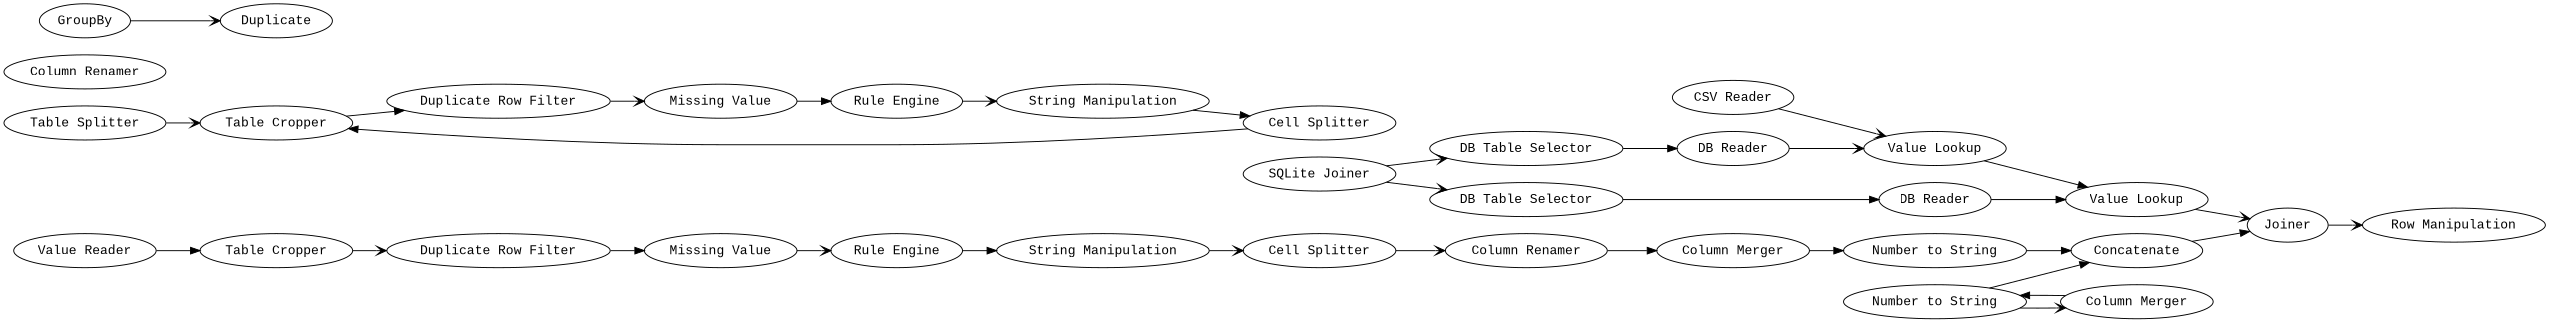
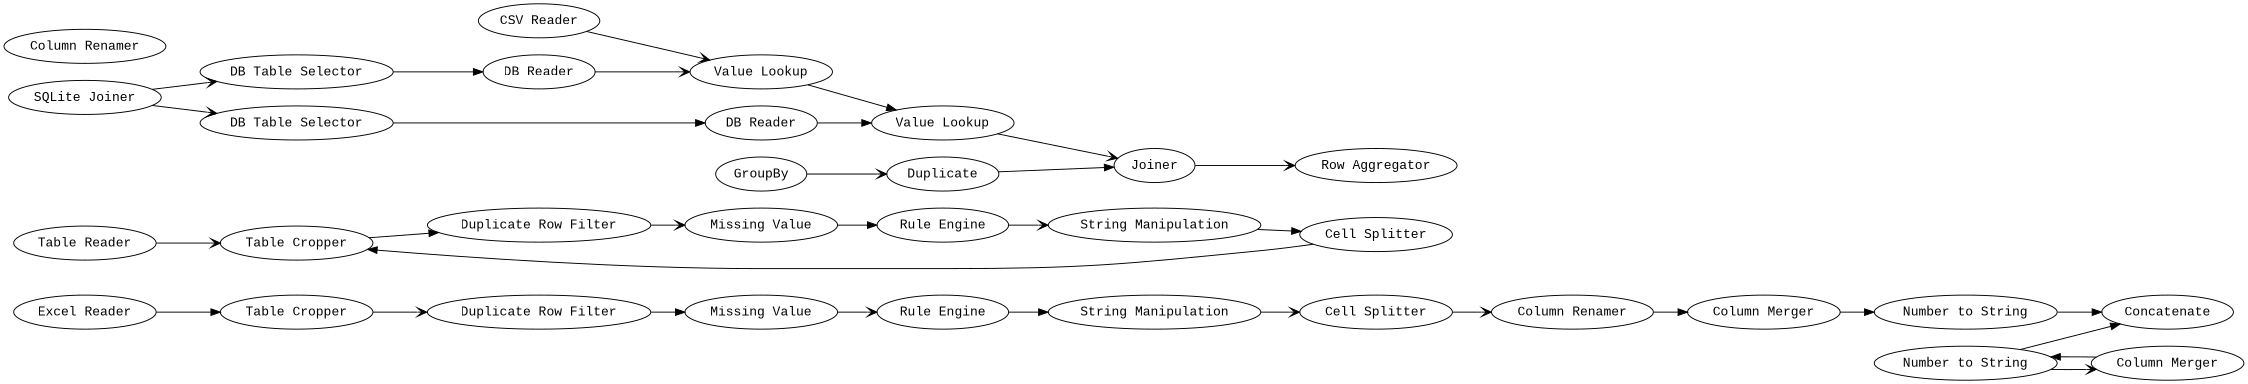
  digraph {
    fontname="Liberation Mono"
    rankdir=LR
    node [fontname="Liberation Mono"]
    edge [arrowhead=normal fontname="Liberation Mono"]
-   n1 [label="Value Reader"]
+   n1 [label="Excel Reader"]
    n2 [label="Table Cropper"]
    n3 [label="Duplicate Row Filter"]
-   n4 [label="Table Splitter"]
+   n4 [label="Table Reader"]
    n5 [label="Table Cropper"]
    n6 [label="Duplicate Row Filter"]
    n7 [label="CSV Reader"]
    n8 [label="Value Lookup"]
    n9 [label="Value Lookup"]
    n10 [label="SQLite Joiner"]
    n11 [label="DB Table Selector"]
    n12 [label="DB Table Selector"]
    n13 [label="DB Reader"]
    n14 [label="DB Reader"]
    n15 [label=Joiner]
    n16 [label="Missing Value"]
    n17 [label="Rule Engine"]
    n18 [label="String Manipulation"]
    n19 [label="Cell Splitter"]
    n20 [label="Column Renamer"]
    n21 [label="Column Merger"]
    n22 [label="Number to String"]
    n23 [label=Concatenate]
    n24 [label="Cell Splitter"]
    n25 [label="Column Merger"]
    n26 [label="Number to String"]
    n27 [label="Missing Value"]
    n28 [label="Rule Engine"]
    n29 [label="String Manipulation"]
    n30 [label="Column Renamer"]
-   n31 [label="Row Manipulation"]
+   n31 [label="Row Aggregator"]
    n32 [label=GroupBy]
    n33 [label=Duplicate]
    n1 -> n2
    n2 -> n3 [arrowhead=vee]
    n3 -> n16
    n4 -> n5 [arrowhead=vee]
    n5 -> n6
    n6 -> n27 [arrowhead=vee]
    n7 -> n8 [arrowhead=vee]
    n8 -> n9
    n9 -> n15 [arrowhead=vee]
    n10 -> n11 [arrowhead=vee]
    n10 -> n12 [arrowhead=vee]
    n11 -> n13
    n12 -> n14
    n13 -> n8 [arrowhead=vee]
    n14 -> n9
    n15 -> n31 [arrowhead=vee]
    n16 -> n17 [arrowhead=vee]
    n17 -> n18
    n18 -> n19 [arrowhead=vee]
    n19 -> n20 [arrowhead=vee]
    n20 -> n21
    n21 -> n22
    n22 -> n23
-   n23 -> n15
+   n33 -> n15
    n24 -> n5
    n25 -> n26
    n26 -> n23
    n26 -> n25 [arrowhead=vee]
    n27 -> n28
    n28 -> n29 [arrowhead=vee]
    n29 -> n24
    n32 -> n33 [arrowhead=vee]
  }
